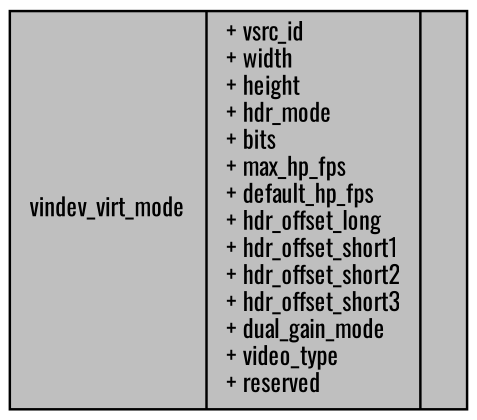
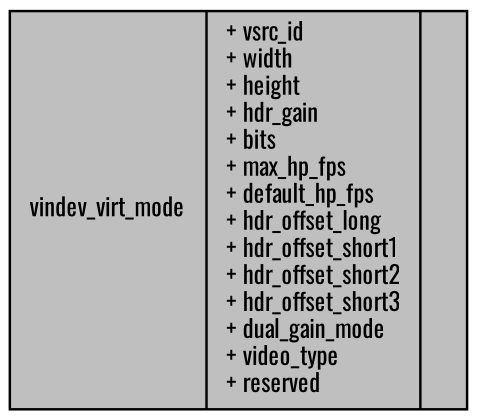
  digraph {
    rankdir=LR
    fontname=Oswald
-   n1 [color=black fillcolor=grey75 fontcolor=black fontname=Oswald fontsize=10 height=0.2 label="{vindev_virt_mode\n|+ vsrc_id\l+ width\l+ height\l+ hdr_mode\l+ bits\l+ max_hp_fps\l+ default_hp_fps\l+ hdr_offset_long\l+ hdr_offset_short1\l+ hdr_offset_short2\l+ hdr_offset_short3\l+ dual_gain_mode\l+ video_type\l+ reserved\l|}" shape=record style=filled width=0.4]
+   n1 [color=black fillcolor=grey75 fontcolor=black fontname=Oswald fontsize=10 height=0.2 label="{vindev_virt_mode\n|+ vsrc_id\l+ width\l+ height\l+ hdr_gain\l+ bits\l+ max_hp_fps\l+ default_hp_fps\l+ hdr_offset_long\l+ hdr_offset_short1\l+ hdr_offset_short2\l+ hdr_offset_short3\l+ dual_gain_mode\l+ video_type\l+ reserved\l|}" shape=record style=filled width=0.4]
  }
